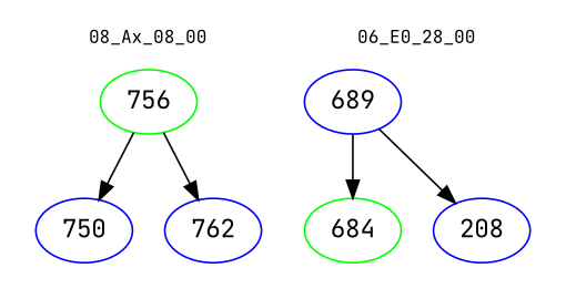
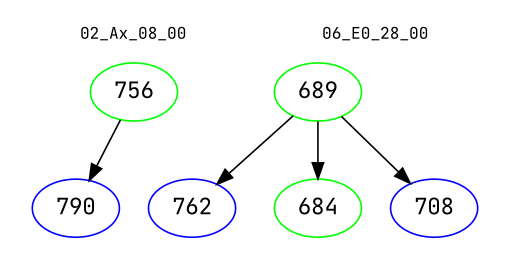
  digraph {
    fontname="JetBrains Mono"
    node [color=green fontname="JetBrains Mono"]
    edge [color=black fontname="JetBrains Mono"]
    n1 [label=756]
-   n2 [color=blue label=750]
+   n2 [color=blue label=790]
    n3 [color=blue label=762]
-   n4 [color=blue label=689]
+   n4 [label=689]
    n5 [label=684]
-   n6 [color=blue label=208]
+   n6 [color=blue label=708]
    subgraph cluster_1 {
      color=white
      fontsize=10
-     label="08_Ax_08_00"
+     label="02_Ax_08_00"
      n1
      n2
      n3
    }
    subgraph cluster_2 {
      color=white
      fontsize=10
      label="06_E0_28_00"
      n4
      n5
      n6
    }
    n1 -> n2
-   n1 -> n3
+   n4 -> n3
    n4 -> n5
    n4 -> n6
  }
